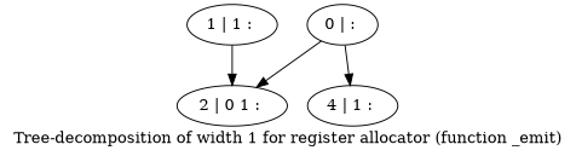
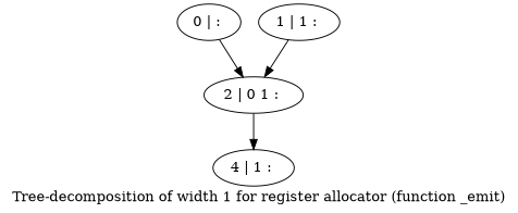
  digraph {
    label="Tree-decomposition of width 1 for register allocator (function _emit)"
    n1 [label="0 | : "]
    n2 [label="2 | 0 1 : "]
    n3 [label="1 | 1 : "]
    n4 [label="4 | 1 : "]
    n1 -> n2
-   n1 -> n4
+   n2 -> n4
    n3 -> n2
  }
